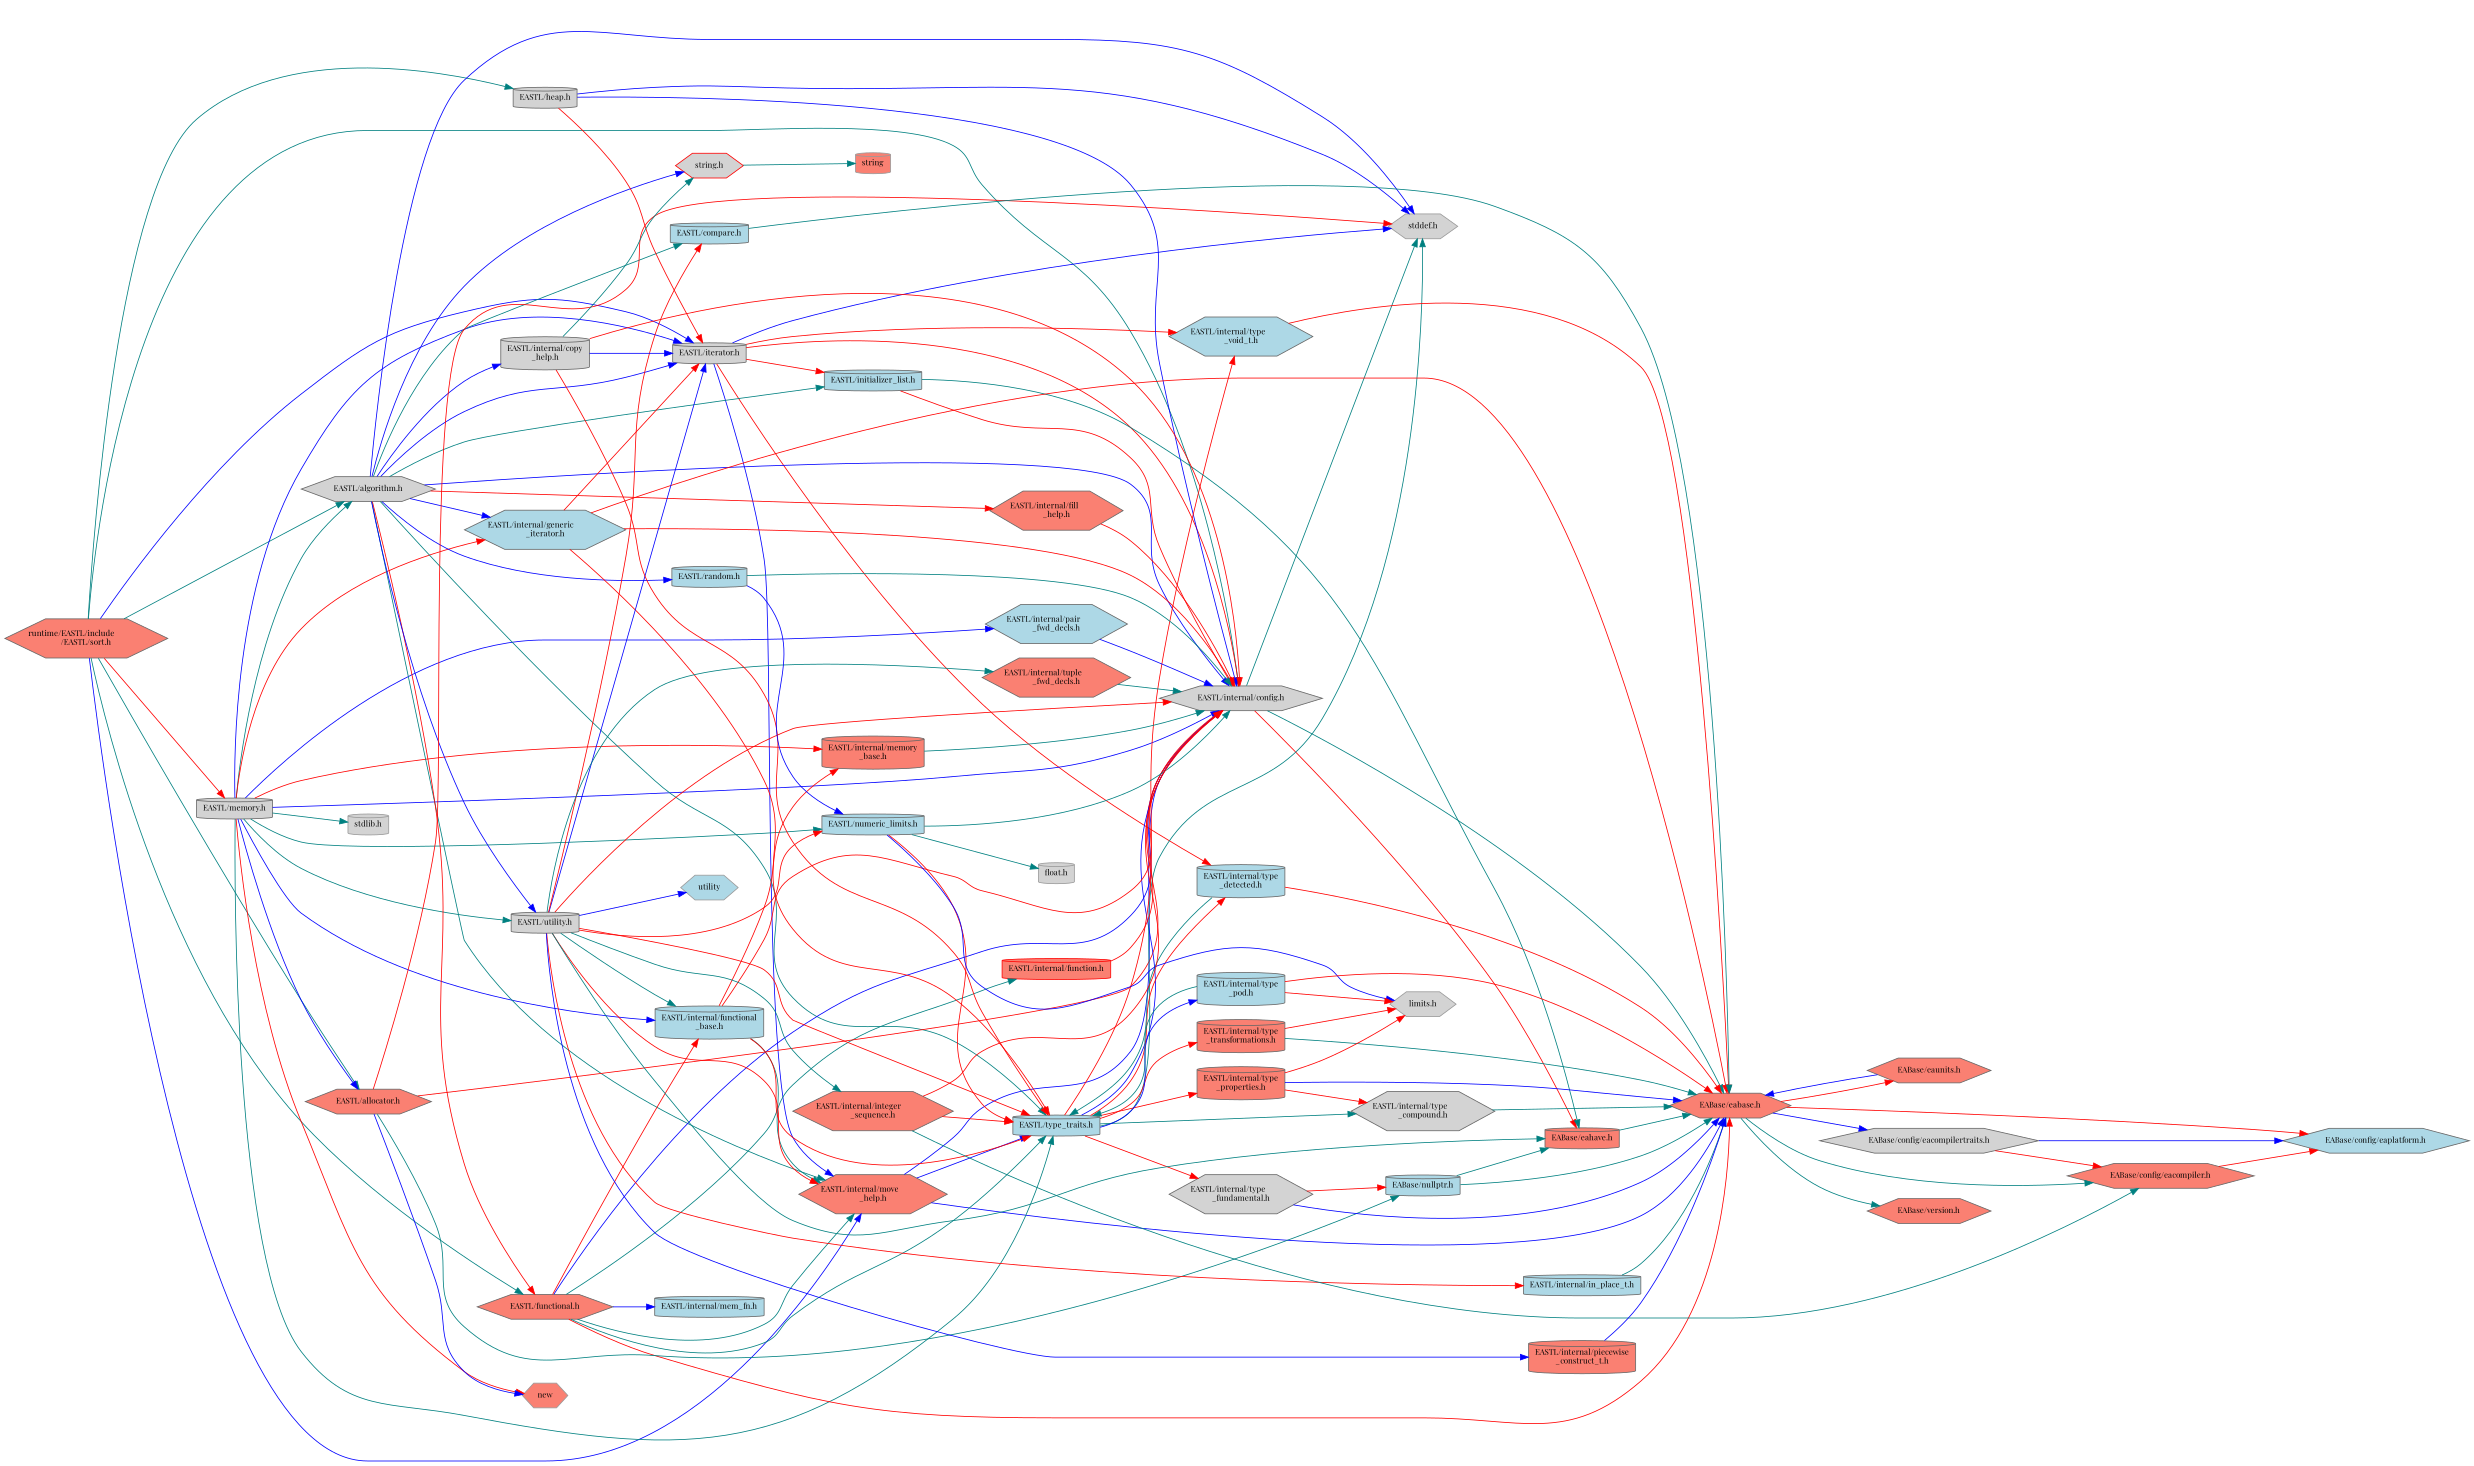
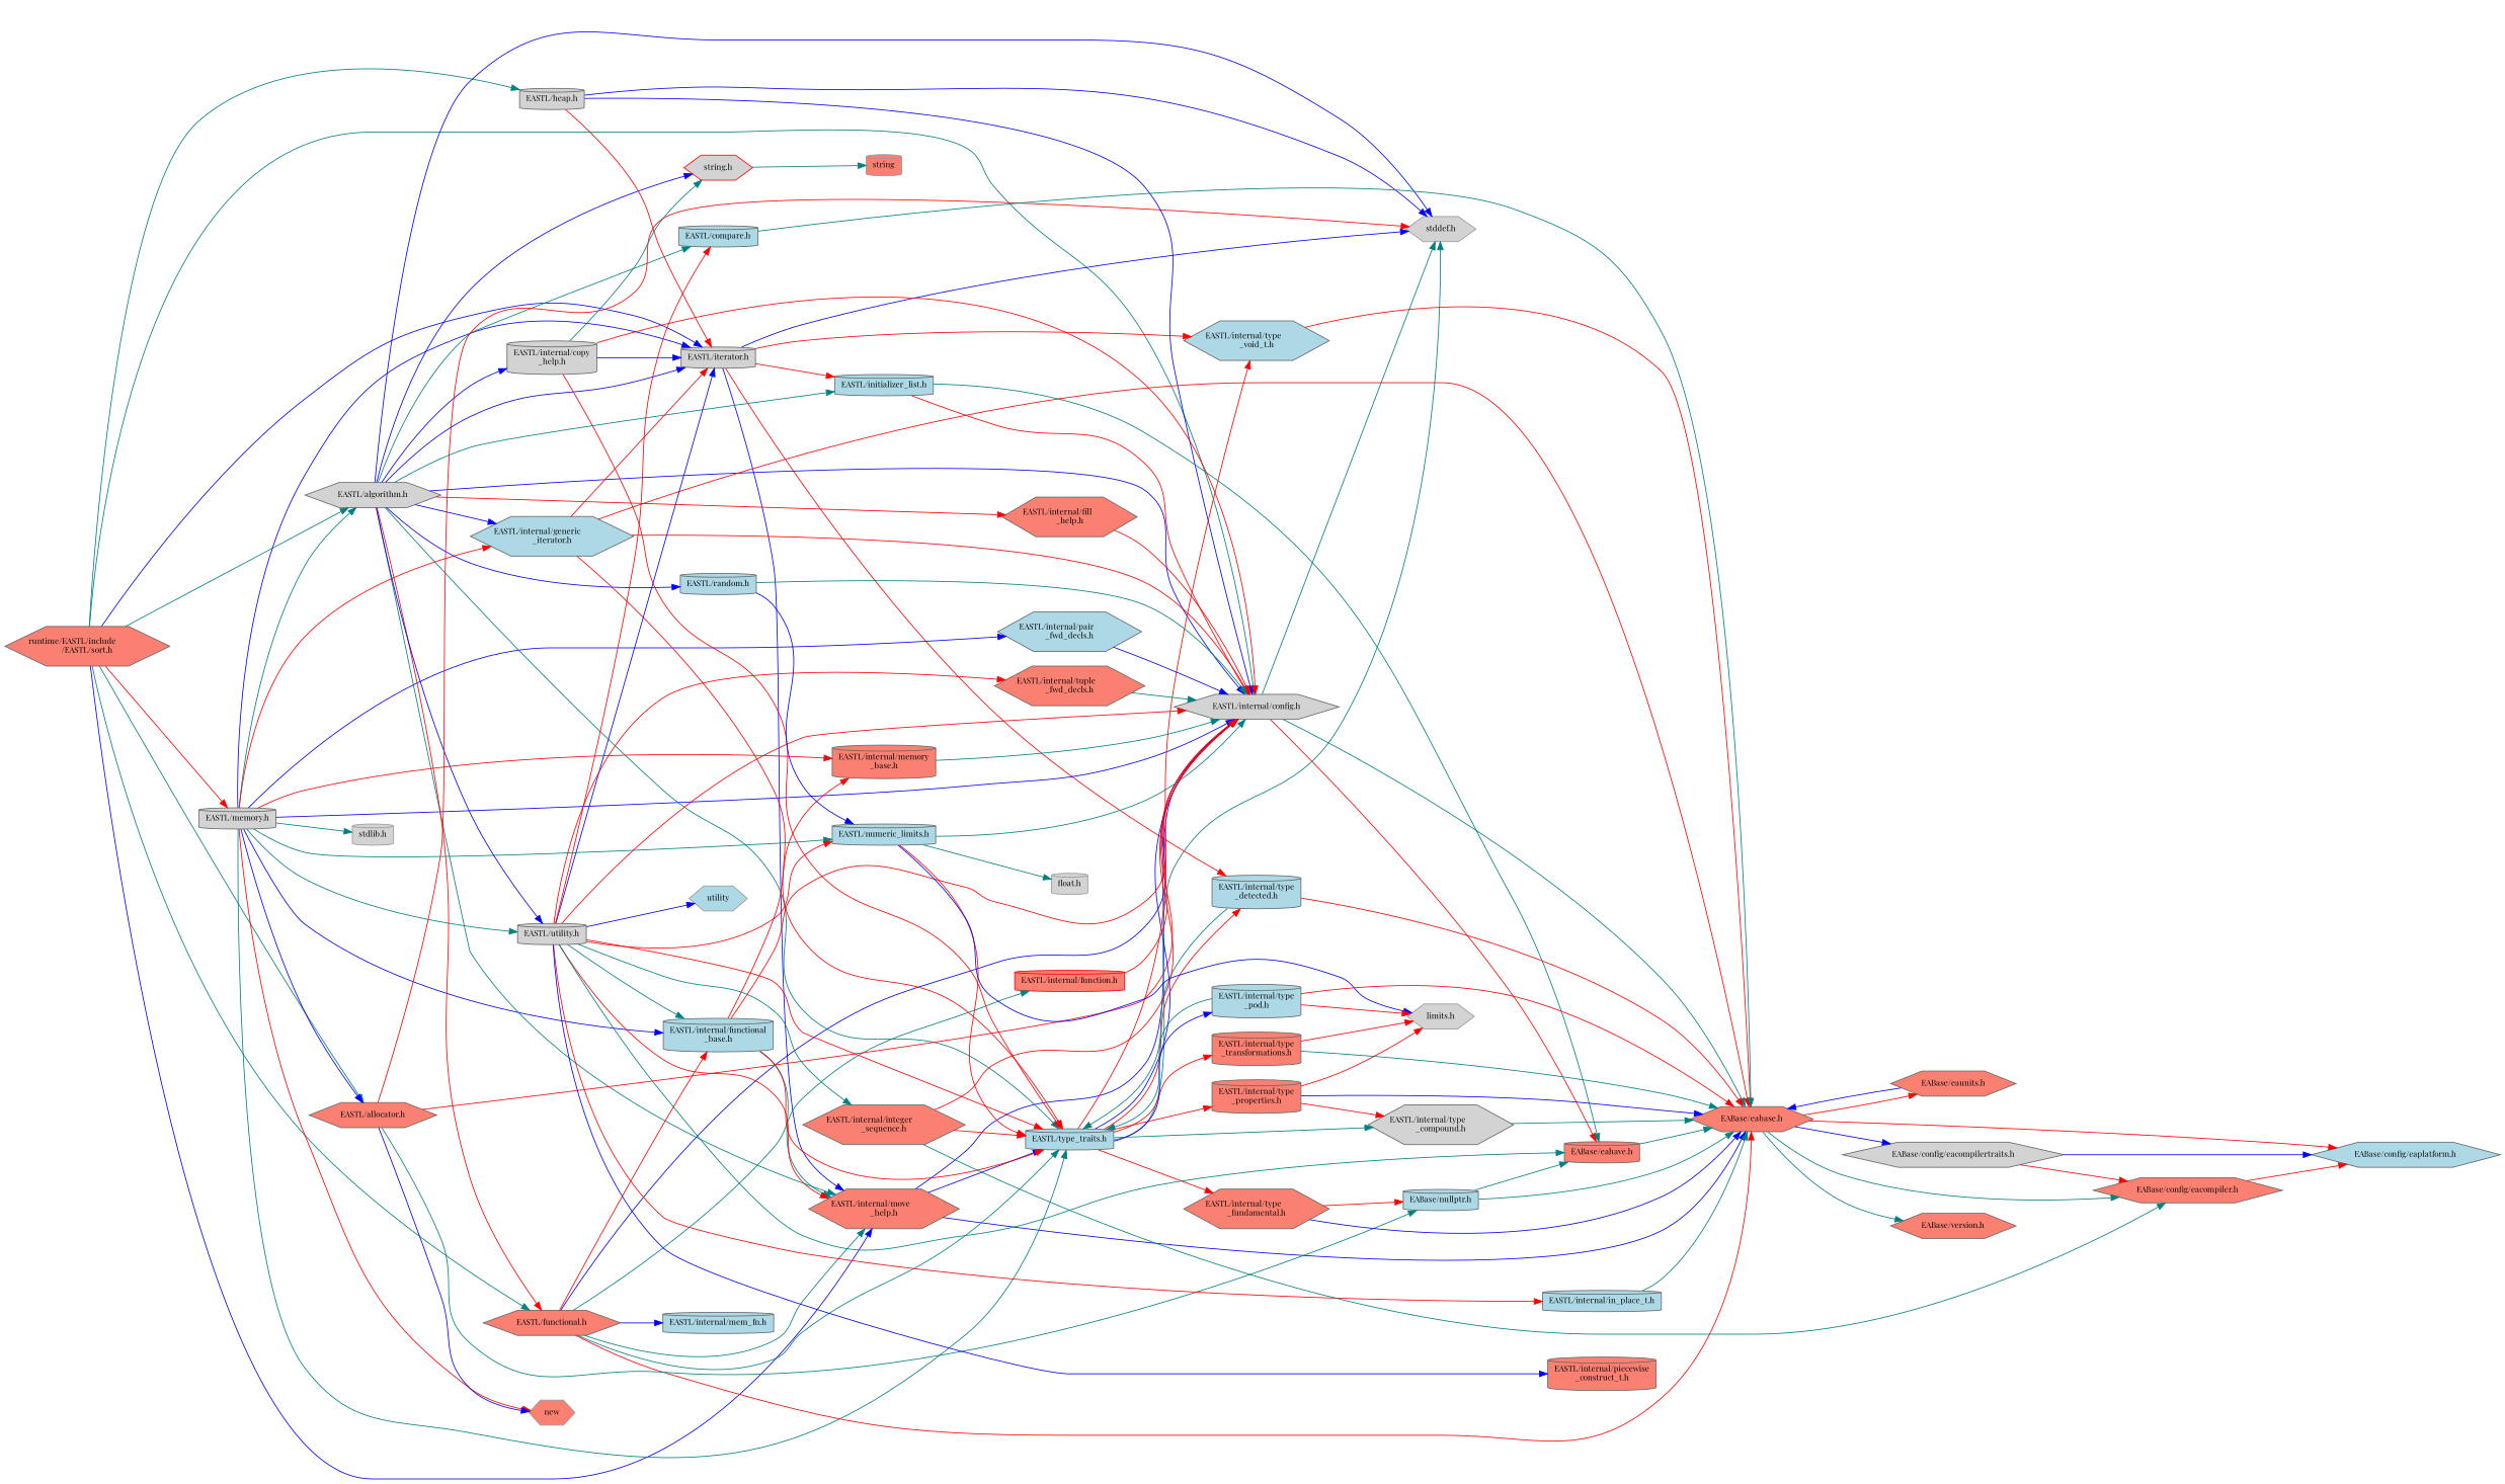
  digraph {
    fontname="Playfair Display"
    rankdir=LR
    node [color=grey40 fillcolor=salmon fontname="Playfair Display" fontsize=10 shape=hexagon style=filled]
    edge [color=red fontname="Playfair Display" fontsize=10 labelfontname=Helvetica labelfontsize=10 style=solid]
    n1 [color=gray40 fontcolor=black height=0.2 label="runtime/EASTL/include\l/EASTL/sort.h" width=0.4]
    n2 [fillcolor=lightgrey height=0.2 label="EASTL/internal/config.h" width=0.4]
    n3 [height=0.2 label="EASTL/internal/move\l_help.h" width=0.4]
    n4 [fillcolor=lightgrey height=0.2 label="EASTL/iterator.h" shape=cylinder width=0.4]
    n5 [fillcolor=lightgrey height=0.2 label="EASTL/memory.h" shape=cylinder width=0.4]
    n6 [fillcolor=lightgrey height=0.2 label="EASTL/algorithm.h" width=0.4]
    n7 [height=0.2 label="EASTL/functional.h" width=0.4]
    n8 [height=0.2 label="EASTL/allocator.h" width=0.4]
    n9 [fillcolor=lightgrey height=0.2 label="EASTL/heap.h" shape=cylinder width=0.4]
    n10 [height=0.2 label="EABase/eabase.h" width=0.4]
    n11 [height=0.2 label="EABase/eahave.h" shape=cylinder width=0.4]
    n12 [color=grey60 fillcolor=lightgrey height=0.2 label="stddef.h" width=0.4]
    n13 [fillcolor=lightblue height=0.2 label="EASTL/type_traits.h" shape=cylinder width=0.4]
    n14 [fillcolor=lightblue height=0.2 label="EASTL/internal/type\l_void_t.h" width=0.4]
    n15 [fillcolor=lightblue height=0.2 label="EASTL/internal/type\l_detected.h" shape=cylinder width=0.4]
    n16 [fillcolor=lightblue height=0.2 label="EASTL/initializer_list.h" shape=cylinder width=0.4]
    n17 [height=0.2 label="EASTL/internal/memory\l_base.h" shape=cylinder width=0.4]
    n18 [fillcolor=lightblue height=0.2 label="EASTL/internal/generic\l_iterator.h" width=0.4]
    n19 [fillcolor=lightblue height=0.2 label="EASTL/internal/pair\l_fwd_decls.h" width=0.4]
    n20 [fillcolor=lightblue height=0.2 label="EASTL/internal/functional\l_base.h" shape=cylinder width=0.4]
    n21 [fillcolor=lightgrey height=0.2 label="EASTL/utility.h" shape=cylinder width=0.4]
    n22 [fillcolor=lightblue height=0.2 label="EASTL/numeric_limits.h" shape=cylinder width=0.4]
    n23 [color=grey60 height=0.2 label=new width=0.4]
    n24 [color=grey60 fillcolor=lightgrey height=0.2 label="stdlib.h" shape=cylinder width=0.4]
    n25 [fillcolor=lightgrey height=0.2 label="EASTL/internal/copy\l_help.h" shape=cylinder width=0.4]
    n26 [color=red fillcolor=lightgrey height=0.2 label="string.h" width=0.4]
    n27 [height=0.2 label="EASTL/internal/fill\l_help.h" width=0.4]
    n28 [fillcolor=lightblue height=0.2 label="EASTL/compare.h" shape=cylinder width=0.4]
    n29 [fillcolor=lightblue height=0.2 label="EASTL/random.h" shape=cylinder width=0.4]
    n30 [fillcolor=lightblue height=0.2 label="EASTL/internal/mem_fn.h" shape=cylinder width=0.4]
    n31 [color=red height=0.2 label="EASTL/internal/function.h" shape=cylinder width=0.4]
    n32 [fillcolor=lightblue height=0.2 label="EABase/nullptr.h" shape=cylinder width=0.4]
    n33 [height=0.2 label="EABase/config/eacompiler.h" width=0.4]
    n34 [fillcolor=lightblue height=0.2 label="EABase/config/eaplatform.h" width=0.4]
    n35 [fillcolor=lightgrey height=0.2 label="EABase/config/eacompilertraits.h" width=0.4]
    n36 [height=0.2 label="EABase/version.h" width=0.4]
    n37 [height=0.2 label="EABase/eaunits.h" width=0.4]
-   n38 [fillcolor=lightgrey height=0.2 label="EASTL/internal/type\l_fundamental.h" width=0.4]
+   n38 [height=0.2 label="EASTL/internal/type\l_fundamental.h" width=0.4]
    n39 [height=0.2 label="EASTL/internal/type\l_transformations.h" shape=cylinder width=0.4]
    n40 [height=0.2 label="EASTL/internal/type\l_properties.h" shape=cylinder width=0.4]
    n41 [fillcolor=lightgrey height=0.2 label="EASTL/internal/type\l_compound.h" width=0.4]
    n42 [fillcolor=lightblue height=0.2 label="EASTL/internal/type\l_pod.h" shape=cylinder width=0.4]
    n43 [color=grey60 fillcolor=lightgrey height=0.2 label="limits.h" width=0.4]
    n44 [height=0.2 label="EASTL/internal/integer\l_sequence.h" width=0.4]
    n45 [height=0.2 label="EASTL/internal/tuple\l_fwd_decls.h" width=0.4]
    n46 [fillcolor=lightblue height=0.2 label="EASTL/internal/in_place_t.h" shape=cylinder width=0.4]
    n47 [height=0.2 label="EASTL/internal/piecewise\l_construct_t.h" shape=cylinder width=0.4]
    n48 [color=grey60 fillcolor=lightblue height=0.2 label=utility width=0.4]
    n49 [color=grey60 fillcolor=lightgrey height=0.2 label="float.h" shape=cylinder width=0.4]
    n50 [color=grey60 height=0.2 label=string shape=cylinder width=0.4]
    n1 -> n2 [color=teal]
    n1 -> n3 [color=blue]
    n1 -> n4 [color=blue]
    n1 -> n5
    n1 -> n6 [color=teal]
    n1 -> n7 [color=teal]
    n1 -> n8 [color=teal]
    n1 -> n9 [color=teal]
    n2 -> n10 [color=teal]
    n2 -> n11
    n2 -> n12 [color=teal]
    n3 -> n2 [color=blue]
    n3 -> n10 [color=blue]
    n3 -> n13 [color=blue]
-   n4 -> n2
    n4 -> n3 [color=blue]
    n4 -> n12 [color=blue]
    n4 -> n14
    n4 -> n15
    n4 -> n16
    n5 -> n2 [color=blue]
    n5 -> n4 [color=blue]
    n5 -> n6 [color=teal]
    n5 -> n8 [color=blue]
    n5 -> n13 [color=teal]
    n5 -> n17
    n5 -> n18
    n5 -> n19 [color=blue]
    n5 -> n20 [color=blue]
    n5 -> n21 [color=teal]
    n5 -> n22 [color=teal]
    n5 -> n23
    n5 -> n24 [color=teal]
    n6 -> n2 [color=blue]
    n6 -> n3 [color=teal]
    n6 -> n4 [color=blue]
    n6 -> n7
    n6 -> n12 [color=blue]
    n6 -> n13 [color=teal]
    n6 -> n16 [color=teal]
    n6 -> n18 [color=blue]
    n6 -> n21 [color=blue]
    n6 -> n25 [color=blue]
    n6 -> n26 [color=blue]
    n6 -> n27
    n6 -> n28 [color=teal]
    n6 -> n29 [color=blue]
    n7 -> n2 [color=blue]
    n7 -> n3 [color=teal]
    n7 -> n10
    n7 -> n13 [color=teal]
    n7 -> n20
    n7 -> n30 [color=blue]
    n7 -> n31 [color=teal]
    n8 -> n2
    n8 -> n12
    n8 -> n23 [color=blue]
    n8 -> n32 [color=teal]
    n9 -> n2 [color=blue]
    n9 -> n4
    n9 -> n12 [color=blue]
    n10 -> n33 [color=teal]
    n10 -> n34
    n10 -> n35 [color=blue]
    n10 -> n36 [color=teal]
    n10 -> n37
    n11 -> n10 [color=teal]
    n13 -> n2 [color=blue]
    n13 -> n12 [color=teal]
    n13 -> n14
    n13 -> n15
    n13 -> n38
    n13 -> n39
    n13 -> n40
    n13 -> n41 [color=teal]
    n13 -> n42 [color=blue]
    n14 -> n10
    n15 -> n10
    n15 -> n13 [color=teal]
    n16 -> n2
    n16 -> n11 [color=teal]
    n17 -> n2 [color=teal]
    n18 -> n2
    n18 -> n4
    n18 -> n10
    n18 -> n13
    n19 -> n2 [color=blue]
    n20 -> n2
    n20 -> n3 [color=teal]
    n20 -> n13
    n20 -> n17
    n21 -> n2
    n21 -> n3
    n21 -> n4 [color=blue]
    n21 -> n11 [color=teal]
    n21 -> n13
    n21 -> n20 [color=teal]
    n21 -> n22
    n21 -> n28
    n21 -> n44 [color=teal]
-   n21 -> n45 [color=teal]
+   n21 -> n45
    n21 -> n46
    n21 -> n47 [color=blue]
    n21 -> n48 [color=blue]
    n22 -> n2 [color=teal]
    n22 -> n13
    n22 -> n43 [color=blue]
    n22 -> n49 [color=teal]
    n25 -> n2
    n25 -> n4 [color=blue]
    n25 -> n13
    n25 -> n26 [color=teal]
    n26 -> n50 [color=teal]
    n27 -> n2
    n28 -> n10 [color=teal]
    n29 -> n2 [color=teal]
    n29 -> n22 [color=blue]
    n31 -> n2
    n32 -> n10 [color=teal]
    n32 -> n11 [color=teal]
    n33 -> n34
    n35 -> n33
    n35 -> n34 [color=blue]
    n37 -> n10 [color=blue]
    n38 -> n10 [color=blue]
    n38 -> n32
    n39 -> n10 [color=teal]
    n39 -> n43
    n40 -> n10 [color=blue]
    n40 -> n41
    n40 -> n43
    n41 -> n10 [color=teal]
    n42 -> n10
    n42 -> n13 [color=teal]
    n42 -> n43
    n44 -> n2
    n44 -> n13
    n44 -> n33 [color=teal]
    n45 -> n2 [color=teal]
    n46 -> n10 [color=teal]
-   n47 -> n10 [color=blue]
  }
